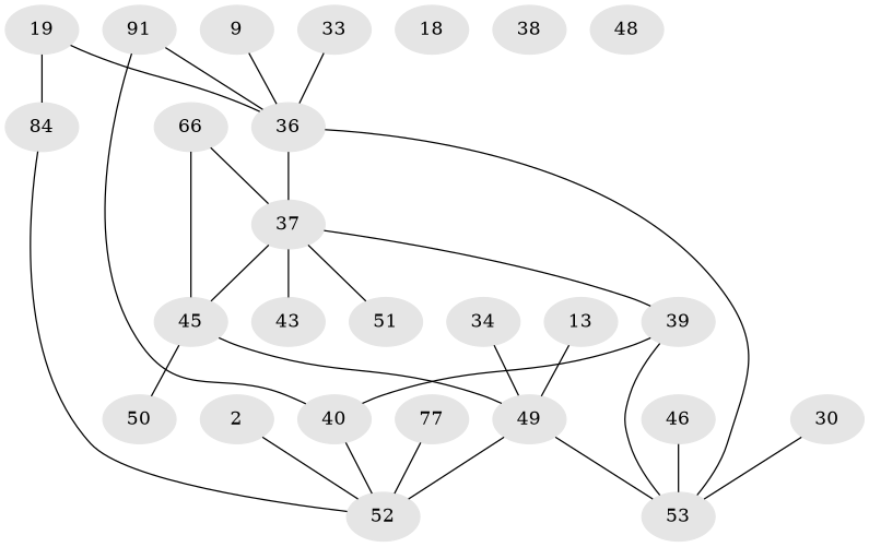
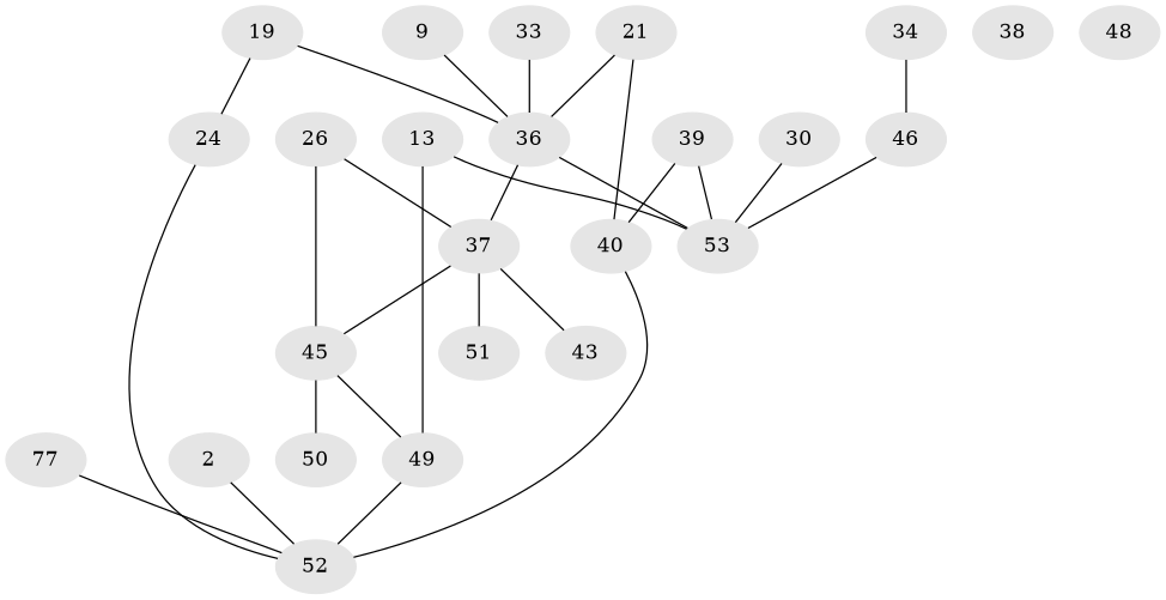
  graph {
    node [color=gray90 style=filled]
    52 [super="+41"]
    2
    36 [super="+12+8+10"]
    37 [super="+3+11+32"]
    53 [super="+42"]
    9
    49 [super="+44"]
    13
-   18
-   24 [super="+20" label=84]
+   24 [super="+20"]
    19
-   21 [label=91]
+   21
    40 [super="+23"]
    45 [super="+7+35+16"]
    39
    43
    51
-   26 [label=66]
+   26
    50
    30
    33 [super="+17"]
    34
    38
    46
    n25 [label=77]
    48
    2 -- 52
    36 -- 37
    36 -- 53 [weight=2]
    37 -- 45
-   37 -- 39
    37 -- 43
    37 -- 51
    9 -- 36
    49 -- 52 [weight=2]
-   49 -- 53 [weight=2]
+   13 -- 53 [weight=2]
    13 -- 49
    24 -- 52
    19 -- 36 [weight=2]
    19 -- 24 [weight=2]
    21 -- 36
    21 -- 40
    40 -- 52
    45 -- 49
    45 -- 50
    39 -- 53
    39 -- 40 [weight=2]
    26 -- 37
    26 -- 45 [weight=3]
    30 -- 53
    33 -- 36 [weight=2]
-   34 -- 49
+   34 -- 46
    46 -- 53
    n25 -- 52
  }
